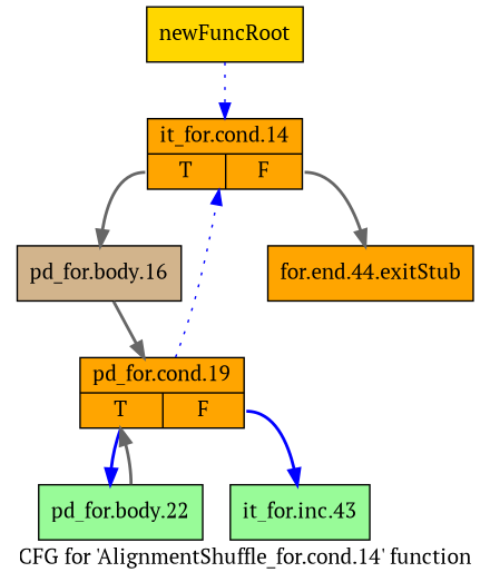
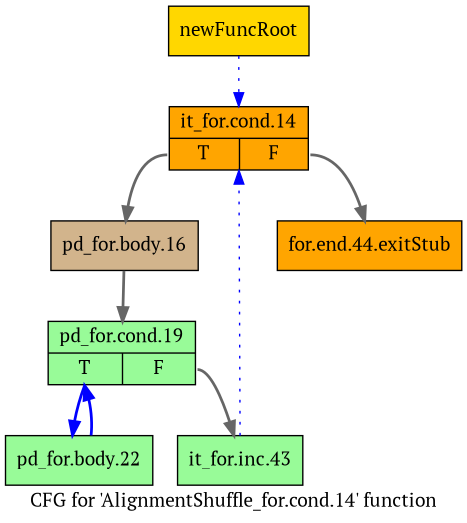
  digraph {
    fontname="PT Serif"
    label="CFG for 'AlignmentShuffle_for.cond.14' function"
    node [fillcolor=orange fontname="PT Serif" shape=record style=filled]
    edge [color=blue fontname="PT Serif" style=bold]
    n1 [fillcolor=gold label="{newFuncRoot}"]
    n2 [label="{it_for.cond.14|{<s0>T|<s1>F}}"]
    n3 [label="{for.end.44.exitStub}"]
    n4 [fillcolor=tan label="{pd_for.body.16}"]
-   n5 [label="{pd_for.cond.19|{<s0>T|<s1>F}}"]
+   n5 [fillcolor=palegreen label="{pd_for.cond.19|{<s0>T|<s1>F}}"]
    n6 [fillcolor=palegreen label="{pd_for.body.22}"]
    n7 [fillcolor=palegreen label="{it_for.inc.43}"]
    n1 -> n2 [style=dotted]
    n2 -> n3 [color=gray40 tailport=s1]
    n2 -> n4 [color=gray40 tailport=s0]
    n4 -> n5 [color=gray40]
    n5 -> n6 [tailport=s0]
-   n5 -> n7 [tailport=s1]
-   n6 -> n5 [color=gray40]
-   n5 -> n2 [style=dotted]
+   n5 -> n7 [color=gray40 tailport=s1]
+   n6 -> n5
+   n7 -> n2 [style=dotted]
  }
